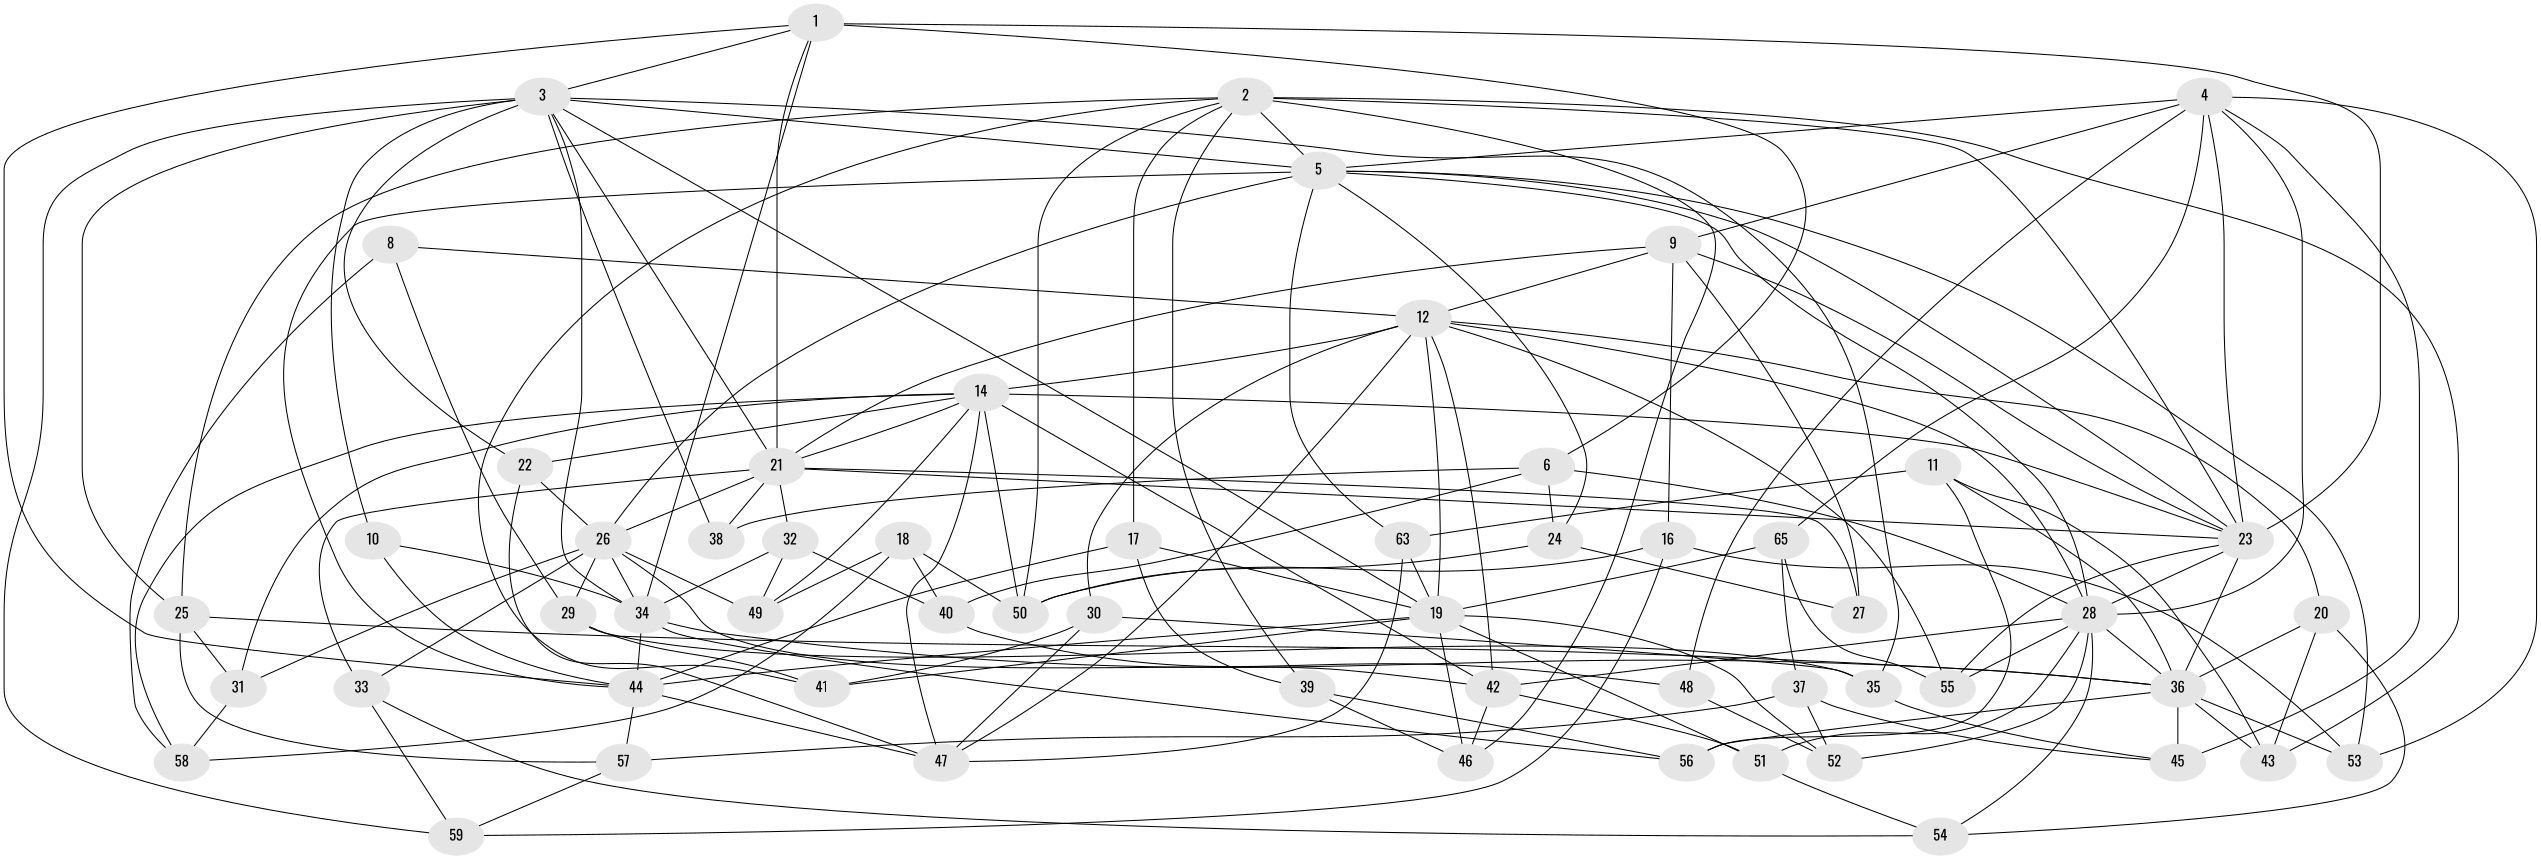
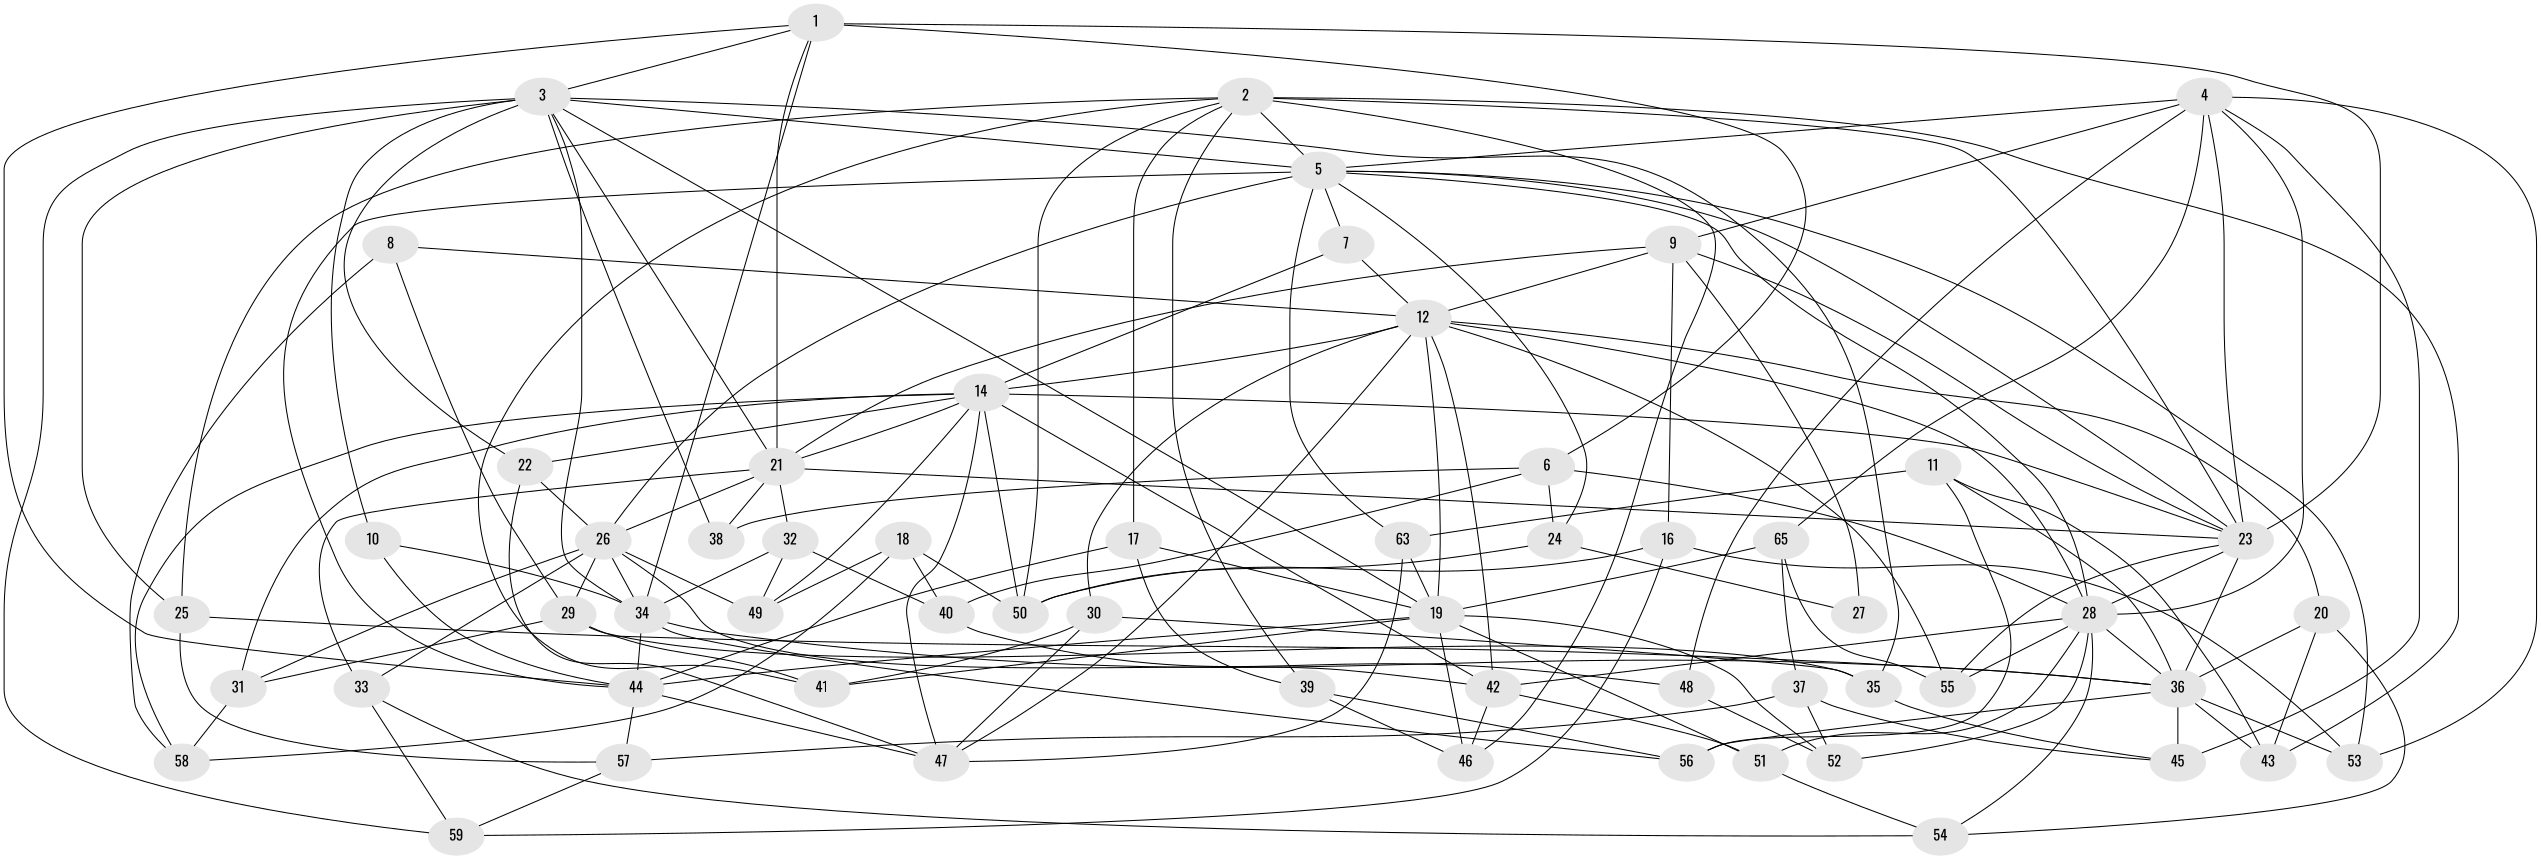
  graph {
    fontname=Oswald
    node [color=gray90 fontname=Oswald style=filled]
    edge [fontname=Oswald weight=1.0]
    1
    3
    21
    23
    34
    44
    6
    5
    25
    10
    19
    22
    35
    38
    59
    8
    12
    29
    58
    26
    27
    32
    33
    28
    36
    55
    56
    47
    57
    2
    17
    39
    41
    43
    46
    50
    53
+   7
    n39 [label=63]
    24
    31
    51
    52
    42
    49
    45
    4
    9
    n49 [label=65]
    48
    16
    37
    54
    14
    40
    20
    30
    11
    18
    1 -- 3
    1 -- 21 [weight=2.0]
    1 -- 23 [weight=2.0]
    1 -- 34
    1 -- 44
    1 -- 6
    3 -- 21
    3 -- 34 [weight=2.0]
    3 -- 5
    3 -- 25
    3 -- 10
    3 -- 19
    3 -- 22
    3 -- 35
    3 -- 38
    3 -- 59
    21 -- 23
    21 -- 38 [weight=2.0]
    21 -- 26
-   21 -- 27
    21 -- 32
    21 -- 33
    23 -- 28
    23 -- 36
    23 -- 55
    34 -- 44 [weight=2.0]
    34 -- 36
    34 -- 56
    44 -- 47 [weight=2.0]
    44 -- 57
    6 -- 38
    6 -- 28
    6 -- 24
    6 -- 40
    5 -- 23
    5 -- 44 [weight=2.0]
    5 -- 26
    5 -- 28
    5 -- 53
+   5 -- 7
    5 -- n39
    5 -- 24
    25 -- 36
    25 -- 57
-   25 -- 31
+   29 -- 31
    10 -- 34
    10 -- 44 [weight=2.0]
    19 -- 44
    19 -- 41
    19 -- 46
    19 -- 51
    19 -- 52
    22 -- 26
    22 -- 47
    35 -- 45
    8 -- 12
    8 -- 29
    8 -- 58
    12 -- 19
    12 -- 28
    12 -- 55
    12 -- 47 [weight=2.0]
    12 -- 42
    12 -- 14
    12 -- 20
    12 -- 30
    29 -- 35
    29 -- 41
    26 -- 34
    26 -- 29
    26 -- 33
    26 -- 31
    26 -- 42
    26 -- 49
    32 -- 34
    32 -- 49
    32 -- 40
    33 -- 59
    33 -- 54
    28 -- 36
    28 -- 55
    28 -- 51
    28 -- 52
    28 -- 42
    28 -- 54
    36 -- 56
    36 -- 43
    36 -- 53
    36 -- 45
    57 -- 59
    2 -- 23 [weight=2.0]
    2 -- 5
    2 -- 25
    2 -- 17
    2 -- 39
    2 -- 41
    2 -- 43
    2 -- 46
    2 -- 50
    17 -- 44
    17 -- 19
    17 -- 39
    39 -- 56
    39 -- 46
+   7 -- 12
+   7 -- 14 [weight=2.0]
    n39 -- 19
    n39 -- 47
    24 -- 27
    24 -- 50
    31 -- 58
    51 -- 54
    42 -- 46
    42 -- 51
    4 -- 23
    4 -- 5
    4 -- 28 [weight=2.0]
    4 -- 53
    4 -- 45
    4 -- 9
    4 -- n49
    4 -- 48 [weight=2.0]
    9 -- 21
    9 -- 23
    9 -- 12
    9 -- 27
    9 -- 16
    n49 -- 19
    n49 -- 55
    n49 -- 37
    48 -- 52
    16 -- 59
    16 -- 50
    16 -- 53
    37 -- 57
    37 -- 52
    37 -- 45
    14 -- 21
    14 -- 23
    14 -- 22
    14 -- 58
    14 -- 47
    14 -- 50
    14 -- 31
    14 -- 42
    14 -- 49
    40 -- 48
    20 -- 36
    20 -- 43
    20 -- 54
    30 -- 35
    30 -- 47
    30 -- 41
    11 -- 36
    11 -- 56
    11 -- 43
    11 -- n39
    18 -- 58
    18 -- 50
    18 -- 49
    18 -- 40
  }
